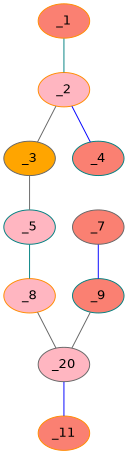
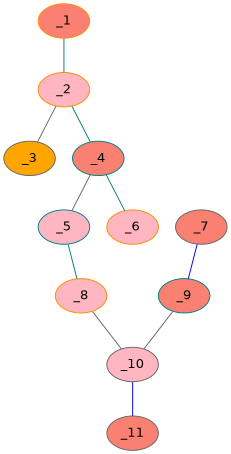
  graph {
    fontname="DejaVu Sans"
    node [charge=0 chem=1 color=darkorange fillcolor=salmon fontname="DejaVu Sans" style=filled symbol="C  " x=4.5549 y=0]
    edge [color=teal fontname="DejaVu Sans" valence=1]
    _1 [chem=2 symbol="O  " x=5.262 y=-1.631]
    _2 [fillcolor=lightpink y=-0.9239]
    _3 [chem=2 color=gray40 fillcolor=orange symbol="O  " x=3.631 y=-1.3066]
    _4 [color=teal x=4.9376]
    _5 [chem=3 color=teal fillcolor=lightpink symbol="Cu " x=2.7071 y=-0.9239]
+   _6 [chem=4 fillcolor=lightpink symbol="N  " x=5.9376]
    _8 [chem=2 fillcolor=lightpink symbol="O  " x=2.3244]
    _7 [color=gray40 y=0.9239]
    _9 [color=teal x=3.631 y=1.3066]
-   _10 [color=gray40 fillcolor=lightpink x=2.7071 y=0.9239 label=_20]
-   _11 [chem=2 symbol="O  " x=2 y=1.631]
+   _10 [color=gray40 fillcolor=lightpink x=2.7071 y=0.9239]
+   _11 [chem=2 color=gray40 symbol="O  " x=2 y=1.631]
    _1 -- _2 [valence=2]
    _2 -- _3 [color=gray40]
-   _2 -- _4 [color=blue]
-   _3 -- _5 [color=gray40]
+   _2 -- _4
+   _4 -- _5 [color=gray40]
+   _4 -- _6
    _5 -- _8
    _8 -- _10 [color=gray40]
    _7 -- _9 [color=blue]
    _9 -- _10 [color=gray40]
    _10 -- _11 [color=blue valence=2]
  }
